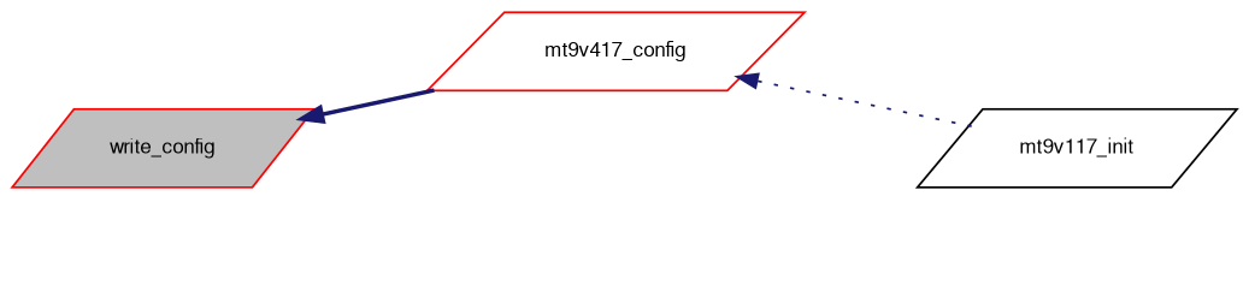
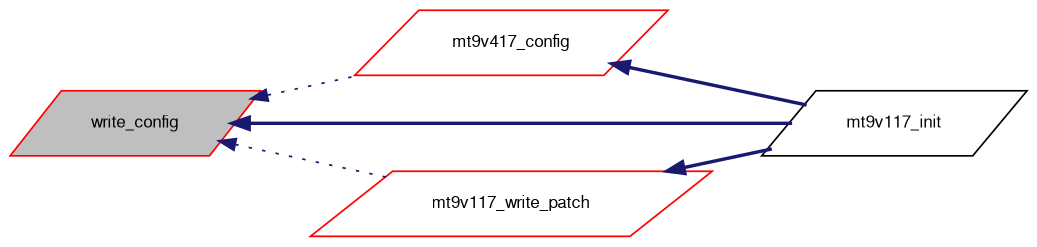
  digraph {
    rankdir=LR
    node [color=red fillcolor=white fontname=FreeSans fontsize=10 shape=parallelogram style=filled]
    edge [color=midnightblue dir=back fontname=FreeSans fontsize=10 labelfontname=FreeSans labelfontsize=10 style=bold]
    n1 [fillcolor=grey75 fontcolor=black height=0.2 label=write_config width=0.4]
    n2 [height=0.2 label=mt9v417_config width=0.4]
    n3 [color=black height=0.2 label=mt9v117_init width=0.4]
-   n1 -> n2
-   n2 -> n3 [style=dotted]
+   n4 [height=0.2 label=mt9v117_write_patch width=0.4]
+   n1 -> n2 [style=dotted]
+   n1 -> n3
+   n1 -> n4 [style=dotted]
+   n2 -> n3
+   n4 -> n3
  }
